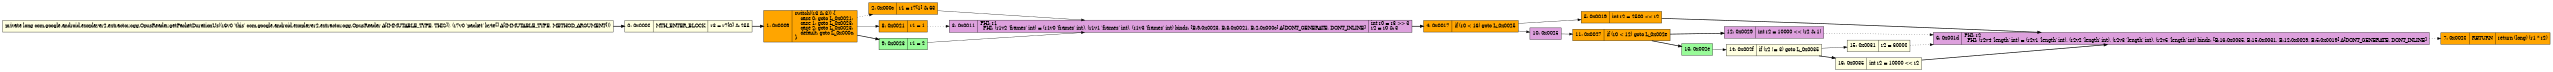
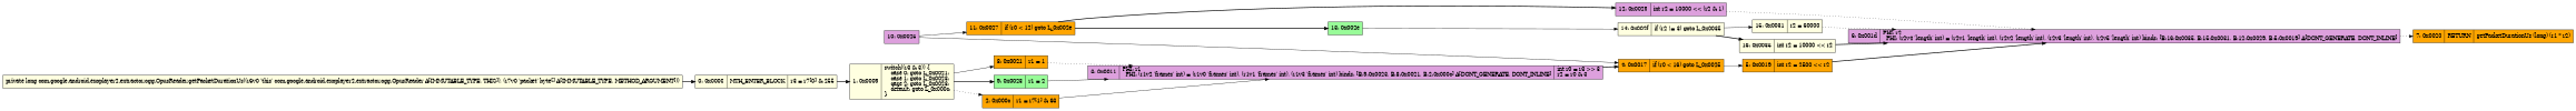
  digraph {
    rankdir=LR
    node [fillcolor=lightyellow shape=record style=filled]
    edge [style=bold]
    n1 [label="{0\:\ 0x0000|MTH_ENTER_BLOCK\l|r3 = r7[0] & 255\l}"]
-   n2 [fillcolor=orange label="{1\:\ 0x0009|switch((r3 & 3)) \{\l    case 0: goto L_0x0021;\l    case 1: goto L_0x0023;\l    case 2: goto L_0x0023;\l    default: goto L_0x000c;\l\}\l}"]
+   n2 [label="{1\:\ 0x0009|switch((r3 & 3)) \{\l    case 0: goto L_0x0021;\l    case 1: goto L_0x0023;\l    case 2: goto L_0x0023;\l    default: goto L_0x000c;\l\}\l}"]
    n3 [fillcolor=orange label="{2\:\ 0x000c|r1 = r7[1] & 63\l}"]
    n4 [fillcolor=orange label="{8\:\ 0x0021|r1 = 1\l}"]
    n5 [fillcolor=palegreen label="{9\:\ 0x0023|r1 = 2\l}"]
    n6 [fillcolor=plum label="{3\:\ 0x0011|PHI: r1 \l  PHI: (r1v2 'frames' int) = (r1v0 'frames' int), (r1v1 'frames' int), (r1v3 'frames' int) binds: [B:9:0x0023, B:8:0x0021, B:2:0x000c] A[DONT_GENERATE, DONT_INLINE]\l|int r0 = r3 \>\> 3\lr2 = r0 & 3\l}"]
    n7 [fillcolor=orange label="{4\:\ 0x0017|if (r0 \< 16) goto L_0x0025\l}"]
    n8 [fillcolor=orange label="{5\:\ 0x0019|int r2 = 2500 \<\< r2\l}"]
    n9 [fillcolor=plum label="{10\:\ 0x0025}"]
    n10 [fillcolor=plum label="{6\:\ 0x001d|PHI: r2 \l  PHI: (r2v4 'length' int) = (r2v1 'length' int), (r2v2 'length' int), (r2v3 'length' int), (r2v5 'length' int) binds: [B:16:0x0035, B:15:0x0031, B:12:0x0029, B:5:0x0019] A[DONT_GENERATE, DONT_INLINE]\l}"]
    n11 [fillcolor=orange label="{11\:\ 0x0027|if (r0 \< 12) goto L_0x002e\l}"]
-   n12 [fillcolor=orange label="{7\:\ 0x0020|RETURN\l|return (long) (r1 * r2)\l}"]
+   n12 [fillcolor=orange label="{7\:\ 0x0020|RETURN\l|getPacketDurationUs (long) (r1 * r2)\l}"]
    n13 [fillcolor=plum label="{12\:\ 0x0029|int r2 = 10000 \<\< (r2 & 1)\l}"]
    n14 [fillcolor=palegreen label="{13\:\ 0x002e}"]
    n15 [label="{14\:\ 0x002f|if (r2 != 3) goto L_0x0035\l}"]
    n16 [label="{15\:\ 0x0031|r2 = 60000\l}"]
    n17 [label="{16\:\ 0x0035|int r2 = 10000 \<\< r2\l}"]
    n18 [label="{private long com.google.android.exoplayer2.extractor.ogg.OpusReader.getPacketDurationUs((r6v0 'this' com.google.android.exoplayer2.extractor.ogg.OpusReader A[IMMUTABLE_TYPE, THIS]), (r7v0 'packet' byte[] A[IMMUTABLE_TYPE, METHOD_ARGUMENT])) }"]
    n1 -> n2
    n2 -> n3 [style=dotted]
    n2 -> n4 [style=solid]
    n2 -> n5
    n3 -> n6 [style=solid]
    n4 -> n6 [style=dotted]
    n5 -> n6 [style=solid]
    n6 -> n7
    n7 -> n8 [style=solid]
-   n7 -> n9 [style=solid]
+   n9 -> n7 [style=solid]
    n8 -> n10
    n9 -> n11 [style=solid]
    n10 -> n12 [style=dotted]
    n11 -> n13
    n11 -> n14
    n13 -> n10 [style=dotted]
    n14 -> n15 [style=solid]
    n15 -> n16 [style=solid]
    n15 -> n17
    n16 -> n10 [style=dotted]
    n17 -> n10
    n18 -> n1
  }
